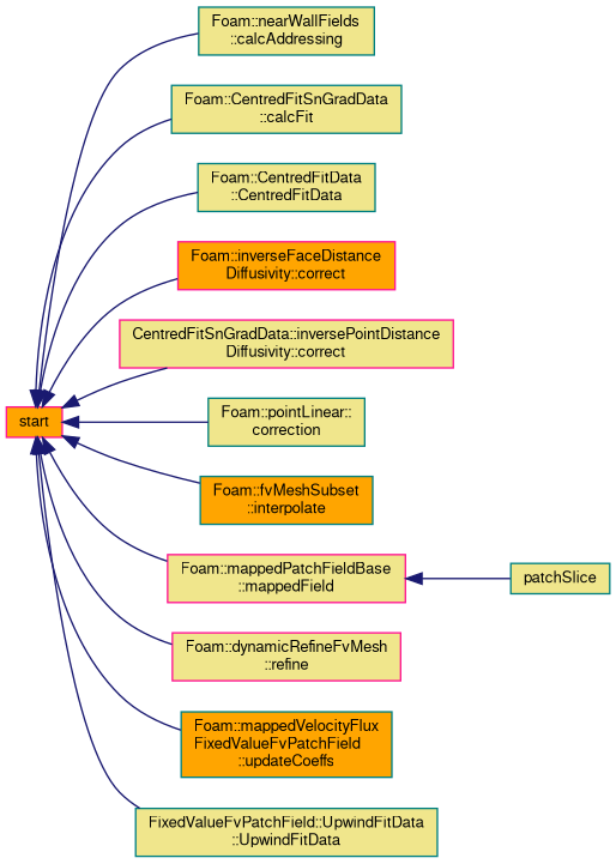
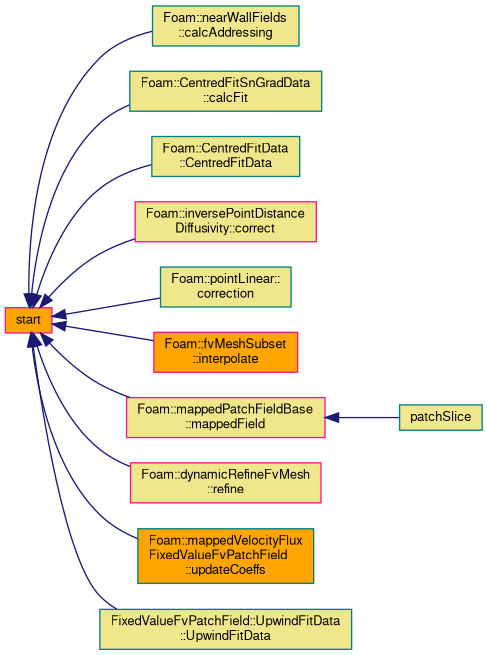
  digraph {
    rankdir=LR
    node [color=teal fillcolor=khaki fontname=FreeSans fontsize=10 shape=record style=filled]
    edge [color=midnightblue dir=back fontname=FreeSans fontsize=10 labelfontname=FreeSans labelfontsize=10 style=solid]
    n1 [color=deeppink fillcolor=orange fontcolor=black height=0.2 label=start width=0.4]
    n2 [height=0.2 label="Foam::nearWallFields\l::calcAddressing" width=0.4]
    n3 [height=0.2 label="Foam::CentredFitSnGradData\l::calcFit" width=0.4]
    n4 [height=0.2 label="Foam::CentredFitData\l::CentredFitData" width=0.4]
-   n5 [color=deeppink fillcolor=orange height=0.2 label="Foam::inverseFaceDistance\lDiffusivity::correct" width=0.4]
-   n6 [color=deeppink height=0.2 label="CentredFitSnGradData::inversePointDistance\lDiffusivity::correct" width=0.4]
+   n6 [color=deeppink height=0.2 label="Foam::inversePointDistance\lDiffusivity::correct" width=0.4]
    n7 [height=0.2 label="Foam::pointLinear::\lcorrection" width=0.4]
-   n8 [fillcolor=orange height=0.2 label="Foam::fvMeshSubset\l::interpolate" width=0.4]
+   n8 [color=deeppink fillcolor=orange height=0.2 label="Foam::fvMeshSubset\l::interpolate" width=0.4]
    n9 [color=deeppink height=0.2 label="Foam::mappedPatchFieldBase\l::mappedField" width=0.4]
    n10 [color=deeppink height=0.2 label="Foam::dynamicRefineFvMesh\l::refine" width=0.4]
    n11 [fillcolor=orange height=0.2 label="Foam::mappedVelocityFlux\lFixedValueFvPatchField\l::updateCoeffs" width=0.4]
    n12 [height=0.2 label="FixedValueFvPatchField::UpwindFitData\l::UpwindFitData" width=0.4]
    n13 [height=0.2 label=patchSlice width=0.4]
    n1 -> n2
    n1 -> n3
    n1 -> n4
-   n1 -> n5
    n1 -> n6
    n1 -> n7
    n1 -> n8
    n1 -> n9
    n1 -> n10
    n1 -> n11
    n1 -> n12
    n9 -> n13
  }
